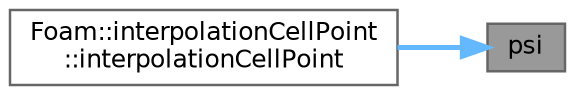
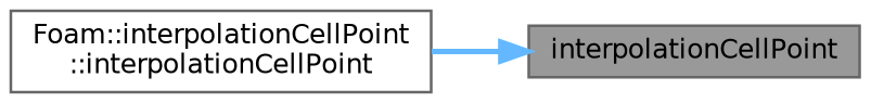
  digraph {
    rankdir=RL
    node [fontname=Helvetica fontsize=10 shape=box style=filled]
-   n1 [color=gray40 fillcolor=grey60 fontcolor=black height=0.2 label=psi width=0.4]
+   n1 [color=gray40 fillcolor=grey60 fontcolor=black height=0.2 label=interpolationCellPoint width=0.4]
    n2 [color=grey40 fillcolor=white height=0.2 label="Foam::interpolationCellPoint\l::interpolationCellPoint" width=0.4]
    n1 -> n2 [color=steelblue1 dir=back fontname=Helvetica fontsize=10 labelfontname=Helvetica labelfontsize=10 style=bold]
  }
